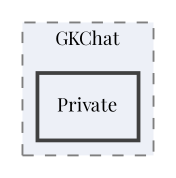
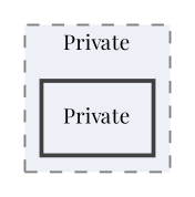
  digraph {
    compound=true
    fontname="Playfair Display"
    n1 [color=grey25 fillcolor="#edf0f7" fontname="Playfair Display" fontsize=10 label=Private shape=box style="filled,bold,"]
    subgraph cluster_1 {
      bgcolor="#edf0f7"
      fontsize=10
-     label=GKChat
+     label=Private
      pencolor=grey50
      style="filled,dashed,"
      n1
    }
  }
